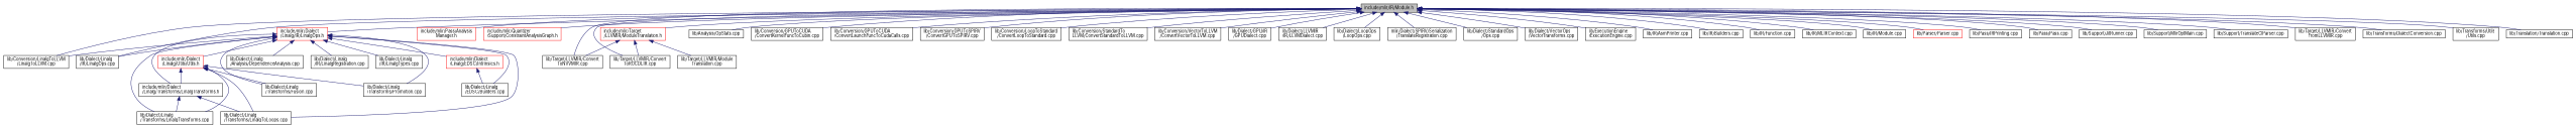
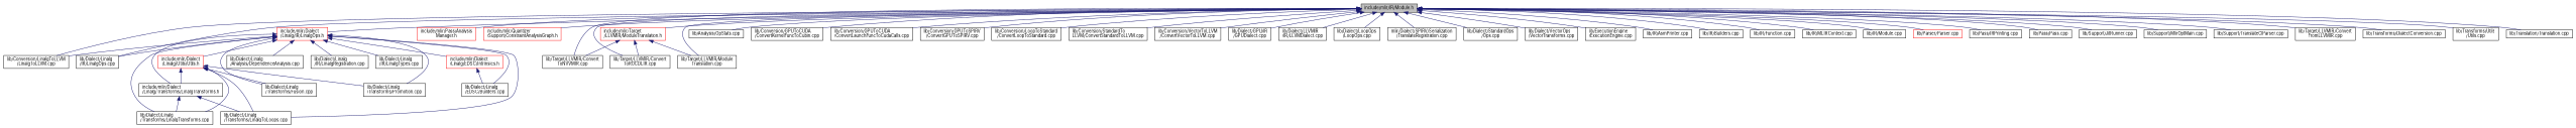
  digraph {
    fontname=Inter
    node [color=black fontname=Inter fontsize=10 shape=record]
    edge [color=midnightblue dir=back fontname=Inter fontsize=10 labelfontname=Helvetica labelfontsize=10 style=solid]
    n1 [fillcolor=grey75 fontcolor=black height=0.2 label="include/mlir/IR/Module.h" style=filled width=0.4]
    n2 [color=red height=0.2 label="include/mlir/Dialect\l/Linalg/IR/LinalgOps.h" width=0.4]
    n3 [height=0.2 label="lib/Conversion/LinalgToLLVM\l/LinalgToLLVM.cpp" width=0.4]
    n4 [height=0.2 label="lib/Dialect/Linalg\l/IR/LinalgOps.cpp" width=0.4]
    n5 [color=red height=0.2 label="include/mlir/Pass/Analysis\lManager.h" width=0.4]
    n6 [color=red height=0.2 label="include/mlir/Quantizer\l/Support/ConstraintAnalysisGraph.h" width=0.4]
    n7 [color=red height=0.2 label="include/mlir/Target\l/LLVMIR/ModuleTranslation.h" width=0.4]
    n8 [height=0.2 label="lib/Target/LLVMIR/Convert\lToNVVMIR.cpp" width=0.4]
    n9 [height=0.2 label="lib/Target/LLVMIR/Convert\lToROCDLIR.cpp" width=0.4]
    n10 [height=0.2 label="lib/Target/LLVMIR/Module\lTranslation.cpp" width=0.4]
    n11 [height=0.2 label="lib/Analysis/OpStats.cpp" width=0.4]
    n12 [height=0.2 label="lib/Conversion/GPUToCUDA\l/ConvertKernelFuncToCubin.cpp" width=0.4]
    n13 [height=0.2 label="lib/Conversion/GPUToCUDA\l/ConvertLaunchFuncToCudaCalls.cpp" width=0.4]
    n14 [height=0.2 label="lib/Conversion/GPUToSPIRV\l/ConvertGPUToSPIRV.cpp" width=0.4]
    n15 [height=0.2 label="lib/Conversion/LoopToStandard\l/ConvertLoopToStandard.cpp" width=0.4]
    n16 [height=0.2 label="lib/Conversion/StandardTo\lLLVM/ConvertStandardToLLVM.cpp" width=0.4]
    n17 [height=0.2 label="lib/Conversion/VectorToLLVM\l/ConvertVectorToLLVM.cpp" width=0.4]
    n18 [height=0.2 label="lib/Dialect/GPU/IR\l/GPUDialect.cpp" width=0.4]
    n19 [height=0.2 label="lib/Dialect/LLVMIR\l/IR/LLVMDialect.cpp" width=0.4]
    n20 [height=0.2 label="lib/Dialect/LoopOps\l/LoopOps.cpp" width=0.4]
    n21 [height=0.2 label="mlir/Dialect/SPIRV/Serialization\l/TranslateRegistration.cpp" width=0.4]
    n22 [height=0.2 label="lib/Dialect/StandardOps\l/Ops.cpp" width=0.4]
    n23 [height=0.2 label="lib/Dialect/VectorOps\l/VectorTransforms.cpp" width=0.4]
    n24 [height=0.2 label="lib/ExecutionEngine\l/ExecutionEngine.cpp" width=0.4]
    n25 [height=0.2 label="lib/IR/AsmPrinter.cpp" width=0.4]
    n26 [height=0.2 label="lib/IR/Builders.cpp" width=0.4]
    n27 [height=0.2 label="lib/IR/Function.cpp" width=0.4]
    n28 [height=0.2 label="lib/IR/MLIRContext.cpp" width=0.4]
    n29 [height=0.2 label="lib/IR/Module.cpp" width=0.4]
    n30 [color=red height=0.2 label="lib/Parser/Parser.cpp" width=0.4]
    n31 [height=0.2 label="lib/Pass/IRPrinting.cpp" width=0.4]
    n32 [height=0.2 label="lib/Pass/Pass.cpp" width=0.4]
    n33 [height=0.2 label="lib/Support/JitRunner.cpp" width=0.4]
    n34 [height=0.2 label="lib/Support/MlirOptMain.cpp" width=0.4]
    n35 [height=0.2 label="lib/Support/TranslateClParser.cpp" width=0.4]
    n36 [height=0.2 label="lib/Target/LLVMIR/Convert\lFromLLVMIR.cpp" width=0.4]
    n37 [height=0.2 label="lib/Transforms/DialectConversion.cpp" width=0.4]
    n38 [height=0.2 label="lib/Transforms/Utils\l/Utils.cpp" width=0.4]
    n39 [height=0.2 label="lib/Translation/Translation.cpp" width=0.4]
    n40 [color=red height=0.2 label="include/mlir/Dialect\l/Linalg/EDSC/Intrinsics.h" width=0.4]
    n41 [height=0.2 label="lib/Dialect/Linalg\l/EDSC/Builders.cpp" width=0.4]
    n42 [height=0.2 label="include/mlir/Dialect\l/Linalg/Transforms/LinalgTransforms.h" width=0.4]
    n43 [height=0.2 label="lib/Dialect/Linalg\l/Transforms/LinalgToLoops.cpp" width=0.4]
    n44 [height=0.2 label="lib/Dialect/Linalg\l/Transforms/LinalgTransforms.cpp" width=0.4]
    n45 [color=red height=0.2 label="include/mlir/Dialect\l/Linalg/Utils/Utils.h" width=0.4]
    n46 [height=0.2 label="lib/Dialect/Linalg\l/Transforms/Fusion.cpp" width=0.4]
    n47 [height=0.2 label="lib/Dialect/Linalg\l/Transforms/Promotion.cpp" width=0.4]
    n48 [height=0.2 label="lib/Dialect/Linalg\l/Analysis/DependenceAnalysis.cpp" width=0.4]
    n49 [height=0.2 label="lib/Dialect/Linalg\l/IR/LinalgRegistration.cpp" width=0.4]
    n50 [height=0.2 label="lib/Dialect/Linalg\l/IR/LinalgTypes.cpp" width=0.4]
    n1 -> n2
    n1 -> n3
    n1 -> n4
    n1 -> n5
    n1 -> n6
    n1 -> n7
    n1 -> n8
    n1 -> n9
+   n1 -> n10
    n1 -> n11
    n1 -> n12
    n1 -> n13
    n1 -> n14
    n1 -> n15
    n1 -> n16
    n1 -> n17
    n1 -> n18
    n1 -> n19
    n1 -> n20
    n1 -> n21
    n1 -> n22
    n1 -> n23
    n1 -> n24
    n1 -> n25
    n1 -> n26
    n1 -> n27
    n1 -> n28
    n1 -> n29
    n1 -> n30
    n1 -> n31
    n1 -> n32
    n1 -> n33
    n1 -> n34
    n1 -> n35
    n1 -> n36
    n1 -> n37
    n1 -> n38
    n1 -> n39
    n2 -> n3
    n2 -> n4
    n2 -> n40
    n2 -> n41
    n2 -> n42
    n2 -> n43
    n2 -> n44
    n2 -> n45
    n2 -> n46
    n2 -> n47
    n2 -> n48
    n2 -> n49
    n2 -> n50
    n7 -> n8
    n7 -> n9
    n7 -> n10
    n40 -> n41
    n42 -> n43
    n42 -> n44
    n45 -> n42
    n45 -> n43
    n45 -> n44
    n45 -> n46
    n45 -> n47
  }
